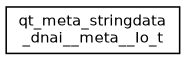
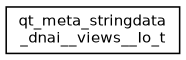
  digraph {
    rankdir=LR
-   n1 [color=black fillcolor=white fontname=Helvetica fontsize=10 height=0.2 label="qt_meta_stringdata\l_dnai__meta__Io_t" shape=record style=filled width=0.4]
+   n1 [color=black fillcolor=white fontname=Helvetica fontsize=10 height=0.2 label="qt_meta_stringdata\l_dnai__views__Io_t" shape=record style=filled width=0.4]
  }
